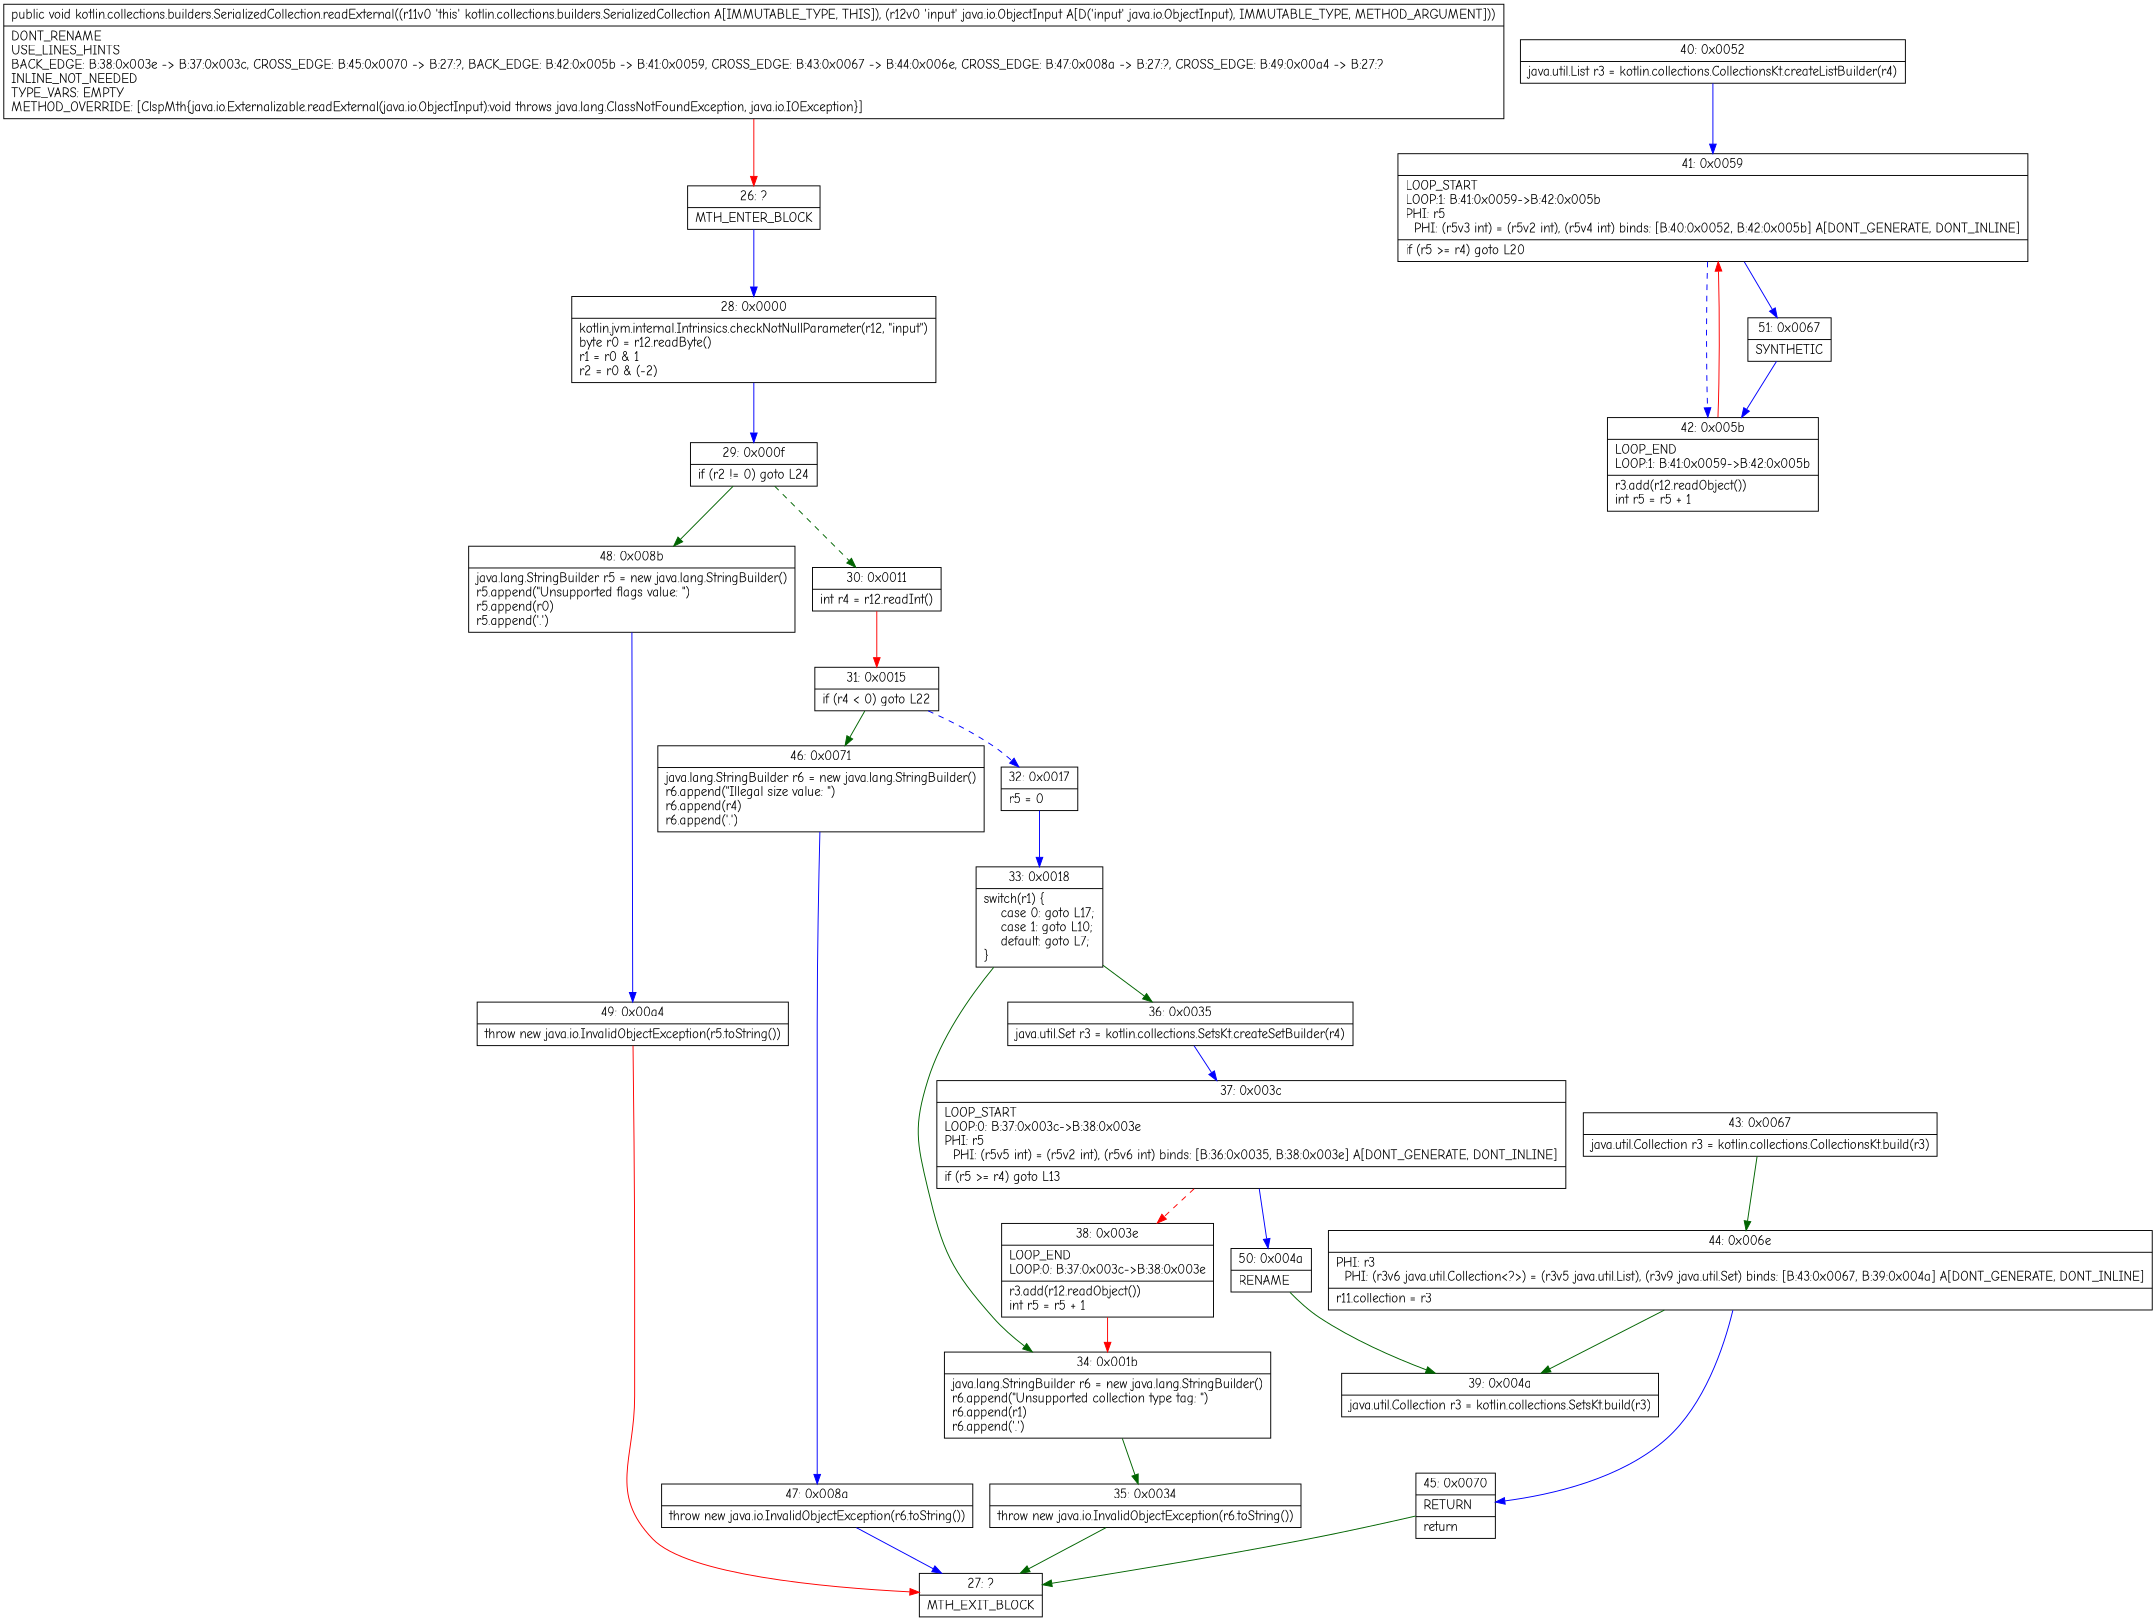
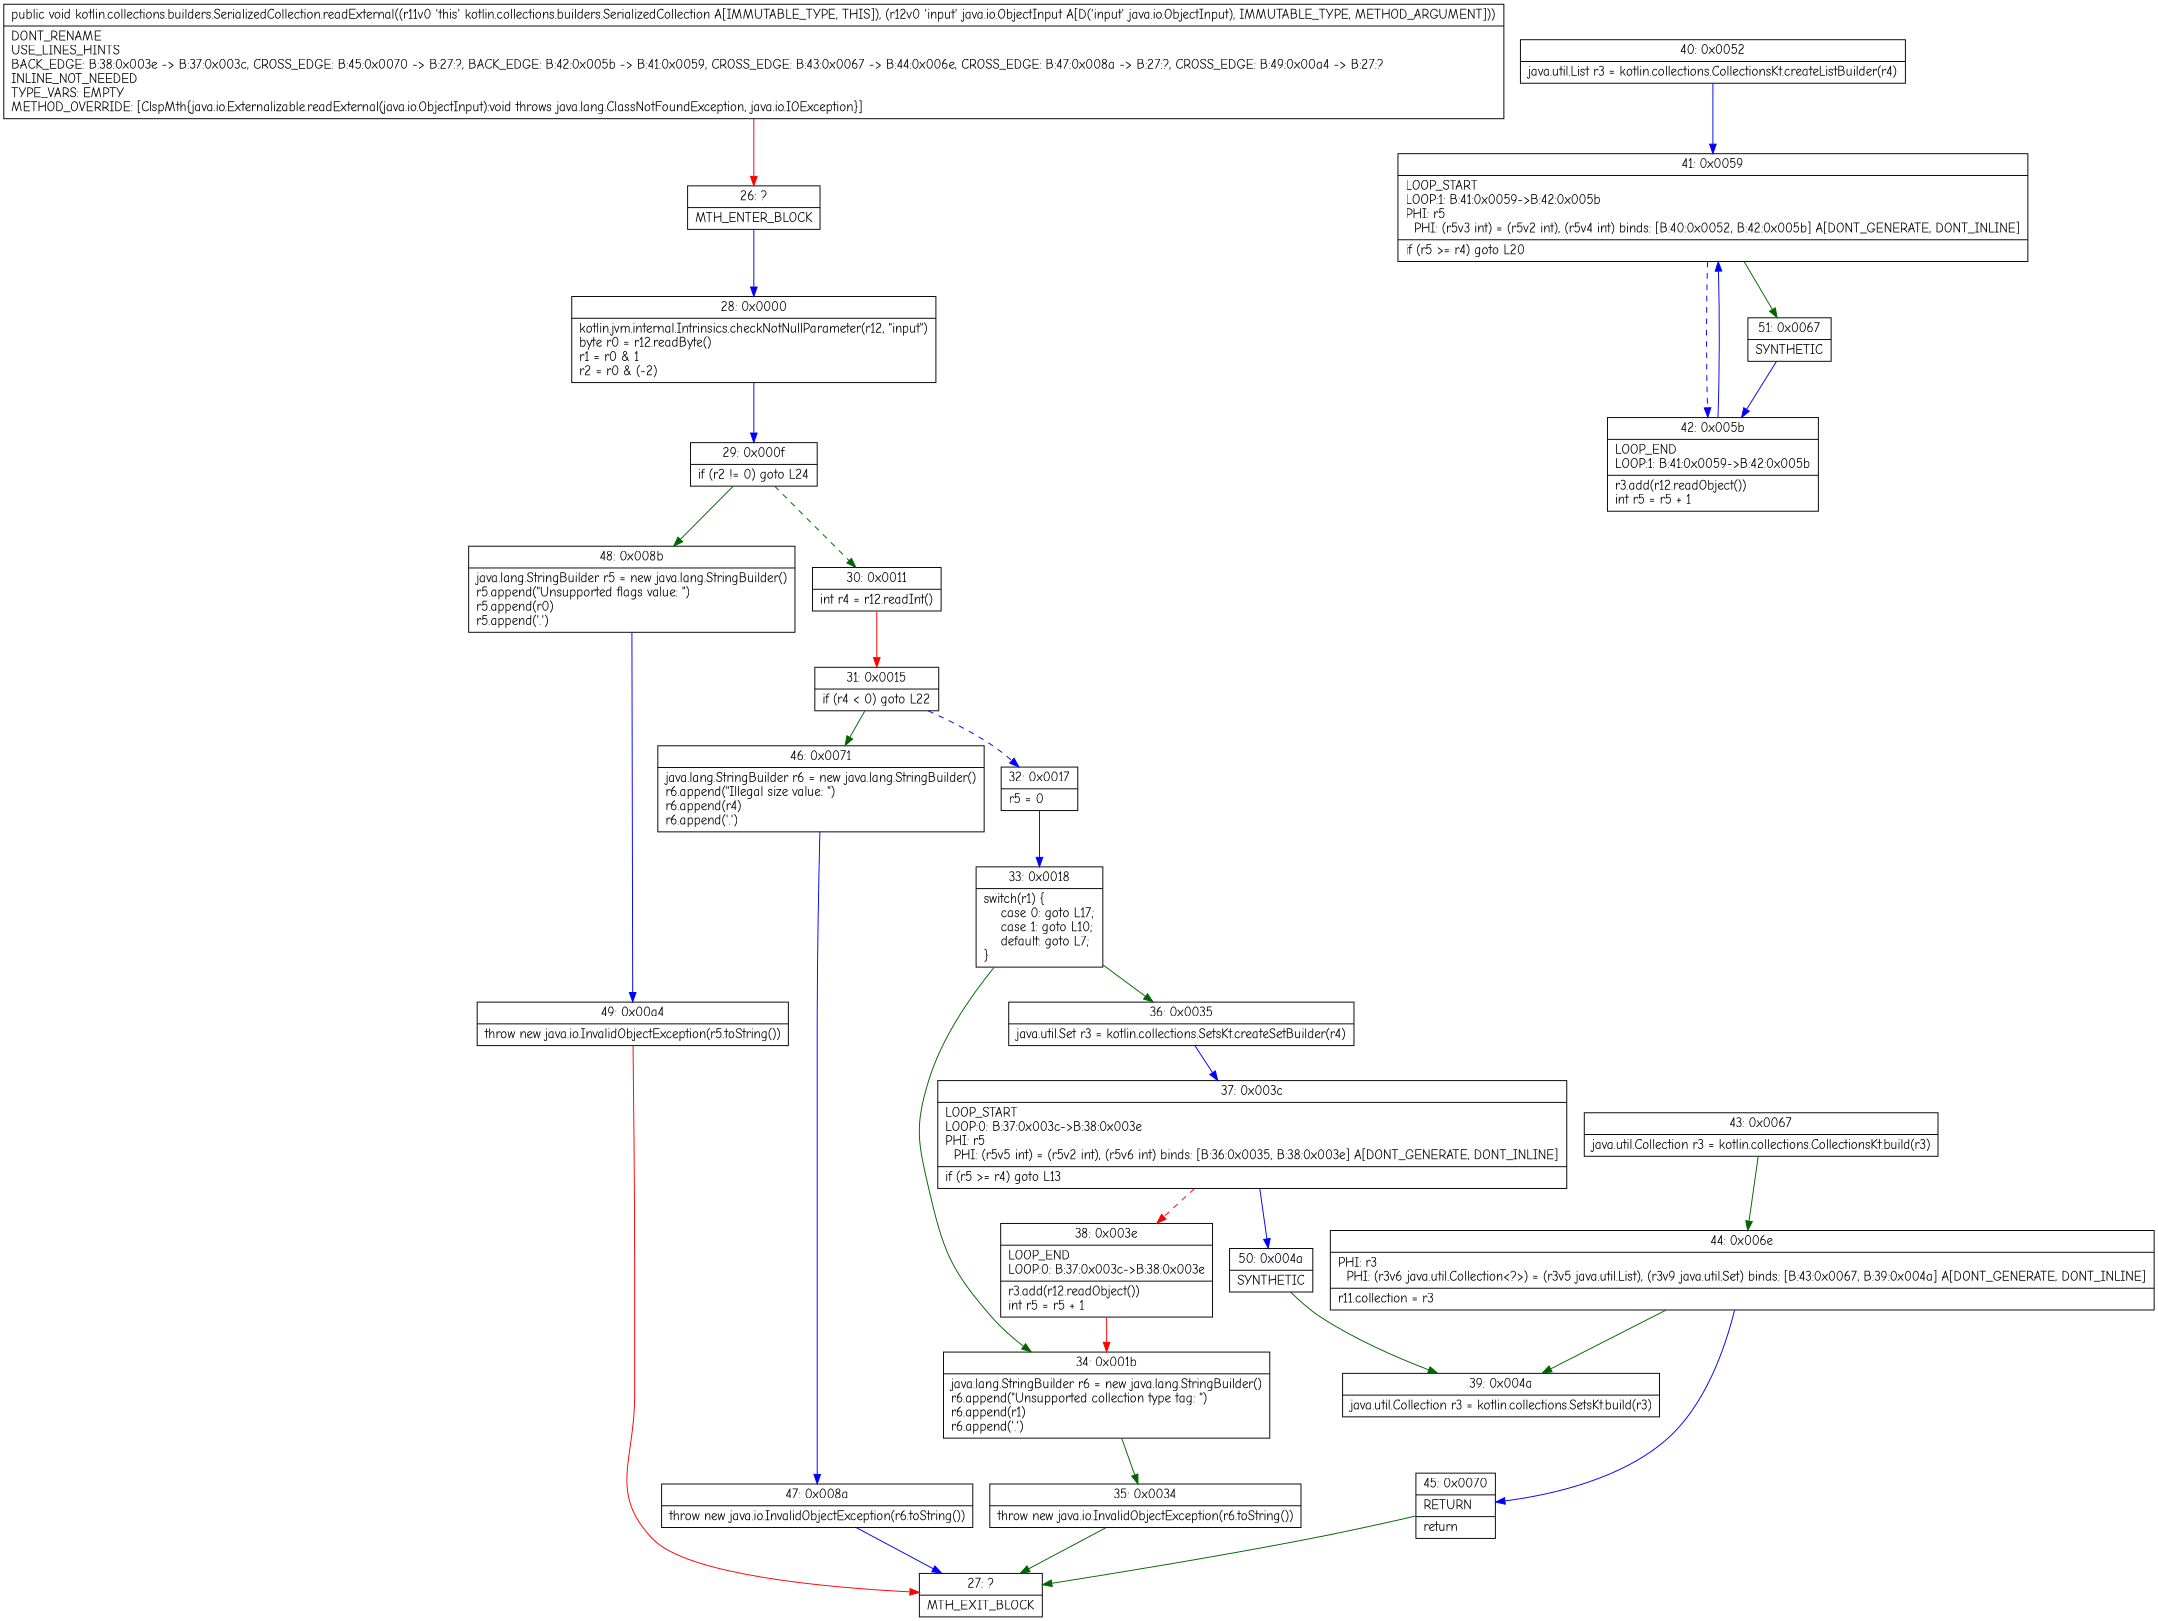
  digraph {
    fontname="Comic Neue"
    node [fontname="Comic Neue" shape=record]
    edge [color=blue fontname="Comic Neue"]
    n1 [label="{26\:\ ?|MTH_ENTER_BLOCK\l}"]
    n2 [label="{28\:\ 0x0000|kotlin.jvm.internal.Intrinsics.checkNotNullParameter(r12, \"input\")\lbyte r0 = r12.readByte()\lr1 = r0 & 1\lr2 = r0 & (\-2)\l}"]
    n3 [label="{29\:\ 0x000f|if (r2 != 0) goto L24\l}"]
    n4 [label="{30\:\ 0x0011|int r4 = r12.readInt()\l}"]
    n5 [label="{48\:\ 0x008b|java.lang.StringBuilder r5 = new java.lang.StringBuilder()\lr5.append(\"Unsupported flags value: \")\lr5.append(r0)\lr5.append('.')\l}"]
    n6 [label="{31\:\ 0x0015|if (r4 \< 0) goto L22\l}"]
    n7 [label="{49\:\ 0x00a4|throw new java.io.InvalidObjectException(r5.toString())\l}"]
    n8 [label="{32\:\ 0x0017|r5 = 0\l}"]
    n9 [label="{46\:\ 0x0071|java.lang.StringBuilder r6 = new java.lang.StringBuilder()\lr6.append(\"Illegal size value: \")\lr6.append(r4)\lr6.append('.')\l}"]
    n10 [label="{33\:\ 0x0018|switch(r1) \{\l    case 0: goto L17;\l    case 1: goto L10;\l    default: goto L7;\l\}\l}"]
    n11 [label="{47\:\ 0x008a|throw new java.io.InvalidObjectException(r6.toString())\l}"]
    n12 [label="{34\:\ 0x001b|java.lang.StringBuilder r6 = new java.lang.StringBuilder()\lr6.append(\"Unsupported collection type tag: \")\lr6.append(r1)\lr6.append('.')\l}"]
    n13 [label="{36\:\ 0x0035|java.util.Set r3 = kotlin.collections.SetsKt.createSetBuilder(r4)\l}"]
    n14 [label="{35\:\ 0x0034|throw new java.io.InvalidObjectException(r6.toString())\l}"]
    n15 [label="{37\:\ 0x003c|LOOP_START\lLOOP:0: B:37:0x003c\-\>B:38:0x003e\lPHI: r5 \l  PHI: (r5v5 int) = (r5v2 int), (r5v6 int) binds: [B:36:0x0035, B:38:0x003e] A[DONT_GENERATE, DONT_INLINE]\l|if (r5 \>= r4) goto L13\l}"]
    n16 [label="{40\:\ 0x0052|java.util.List r3 = kotlin.collections.CollectionsKt.createListBuilder(r4)\l}"]
    n17 [label="{41\:\ 0x0059|LOOP_START\lLOOP:1: B:41:0x0059\-\>B:42:0x005b\lPHI: r5 \l  PHI: (r5v3 int) = (r5v2 int), (r5v4 int) binds: [B:40:0x0052, B:42:0x005b] A[DONT_GENERATE, DONT_INLINE]\l|if (r5 \>= r4) goto L20\l}"]
    n18 [label="{27\:\ ?|MTH_EXIT_BLOCK\l}"]
    n19 [label="{38\:\ 0x003e|LOOP_END\lLOOP:0: B:37:0x003c\-\>B:38:0x003e\l|r3.add(r12.readObject())\lint r5 = r5 + 1\l}"]
-   n20 [label="{50\:\ 0x004a|RENAME\l}"]
+   n20 [label="{50\:\ 0x004a|SYNTHETIC\l}"]
    n21 [label="{39\:\ 0x004a|java.util.Collection r3 = kotlin.collections.SetsKt.build(r3)\l}"]
    n22 [label="{44\:\ 0x006e|PHI: r3 \l  PHI: (r3v6 java.util.Collection\<?\>) = (r3v5 java.util.List), (r3v9 java.util.Set) binds: [B:43:0x0067, B:39:0x004a] A[DONT_GENERATE, DONT_INLINE]\l|r11.collection = r3\l}"]
    n23 [label="{45\:\ 0x0070|RETURN\l|return\l}"]
    n24 [label="{42\:\ 0x005b|LOOP_END\lLOOP:1: B:41:0x0059\-\>B:42:0x005b\l|r3.add(r12.readObject())\lint r5 = r5 + 1\l}"]
    n25 [label="{51\:\ 0x0067|SYNTHETIC\l}"]
    n26 [label="{43\:\ 0x0067|java.util.Collection r3 = kotlin.collections.CollectionsKt.build(r3)\l}"]
    n27 [label="{public void kotlin.collections.builders.SerializedCollection.readExternal((r11v0 'this' kotlin.collections.builders.SerializedCollection A[IMMUTABLE_TYPE, THIS]), (r12v0 'input' java.io.ObjectInput A[D('input' java.io.ObjectInput), IMMUTABLE_TYPE, METHOD_ARGUMENT]))  | DONT_RENAME\lUSE_LINES_HINTS\lBACK_EDGE: B:38:0x003e \-\> B:37:0x003c, CROSS_EDGE: B:45:0x0070 \-\> B:27:?, BACK_EDGE: B:42:0x005b \-\> B:41:0x0059, CROSS_EDGE: B:43:0x0067 \-\> B:44:0x006e, CROSS_EDGE: B:47:0x008a \-\> B:27:?, CROSS_EDGE: B:49:0x00a4 \-\> B:27:?\lINLINE_NOT_NEEDED\lTYPE_VARS: EMPTY\lMETHOD_OVERRIDE: [ClspMth\{java.io.Externalizable.readExternal(java.io.ObjectInput):void throws java.lang.ClassNotFoundException, java.io.IOException\}]\l}"]
    n1 -> n2
    n2 -> n3
    n3 -> n4 [color=darkgreen style=dashed]
    n3 -> n5 [color=darkgreen]
    n4 -> n6 [color=red]
    n5 -> n7
    n6 -> n8 [style=dashed]
    n6 -> n9 [color=darkgreen]
    n7 -> n18 [color=red]
    n8 -> n10
    n9 -> n11
    n10 -> n12 [color=darkgreen]
    n10 -> n13 [color=darkgreen]
    n11 -> n18
    n12 -> n14 [color=darkgreen]
    n13 -> n15
    n14 -> n18 [color=darkgreen]
    n15 -> n19 [color=red style=dashed]
    n15 -> n20
    n16 -> n17
    n17 -> n24 [style=dashed]
-   n17 -> n25
+   n17 -> n25 [color=darkgreen]
    n19 -> n12 [color=red]
    n20 -> n21 [color=darkgreen]
    n22 -> n21 [color=darkgreen]
    n22 -> n23
    n23 -> n18 [color=darkgreen]
-   n24 -> n17 [color=red]
+   n24 -> n17
    n25 -> n24
    n26 -> n22 [color=darkgreen]
    n27 -> n1 [color=red]
  }
